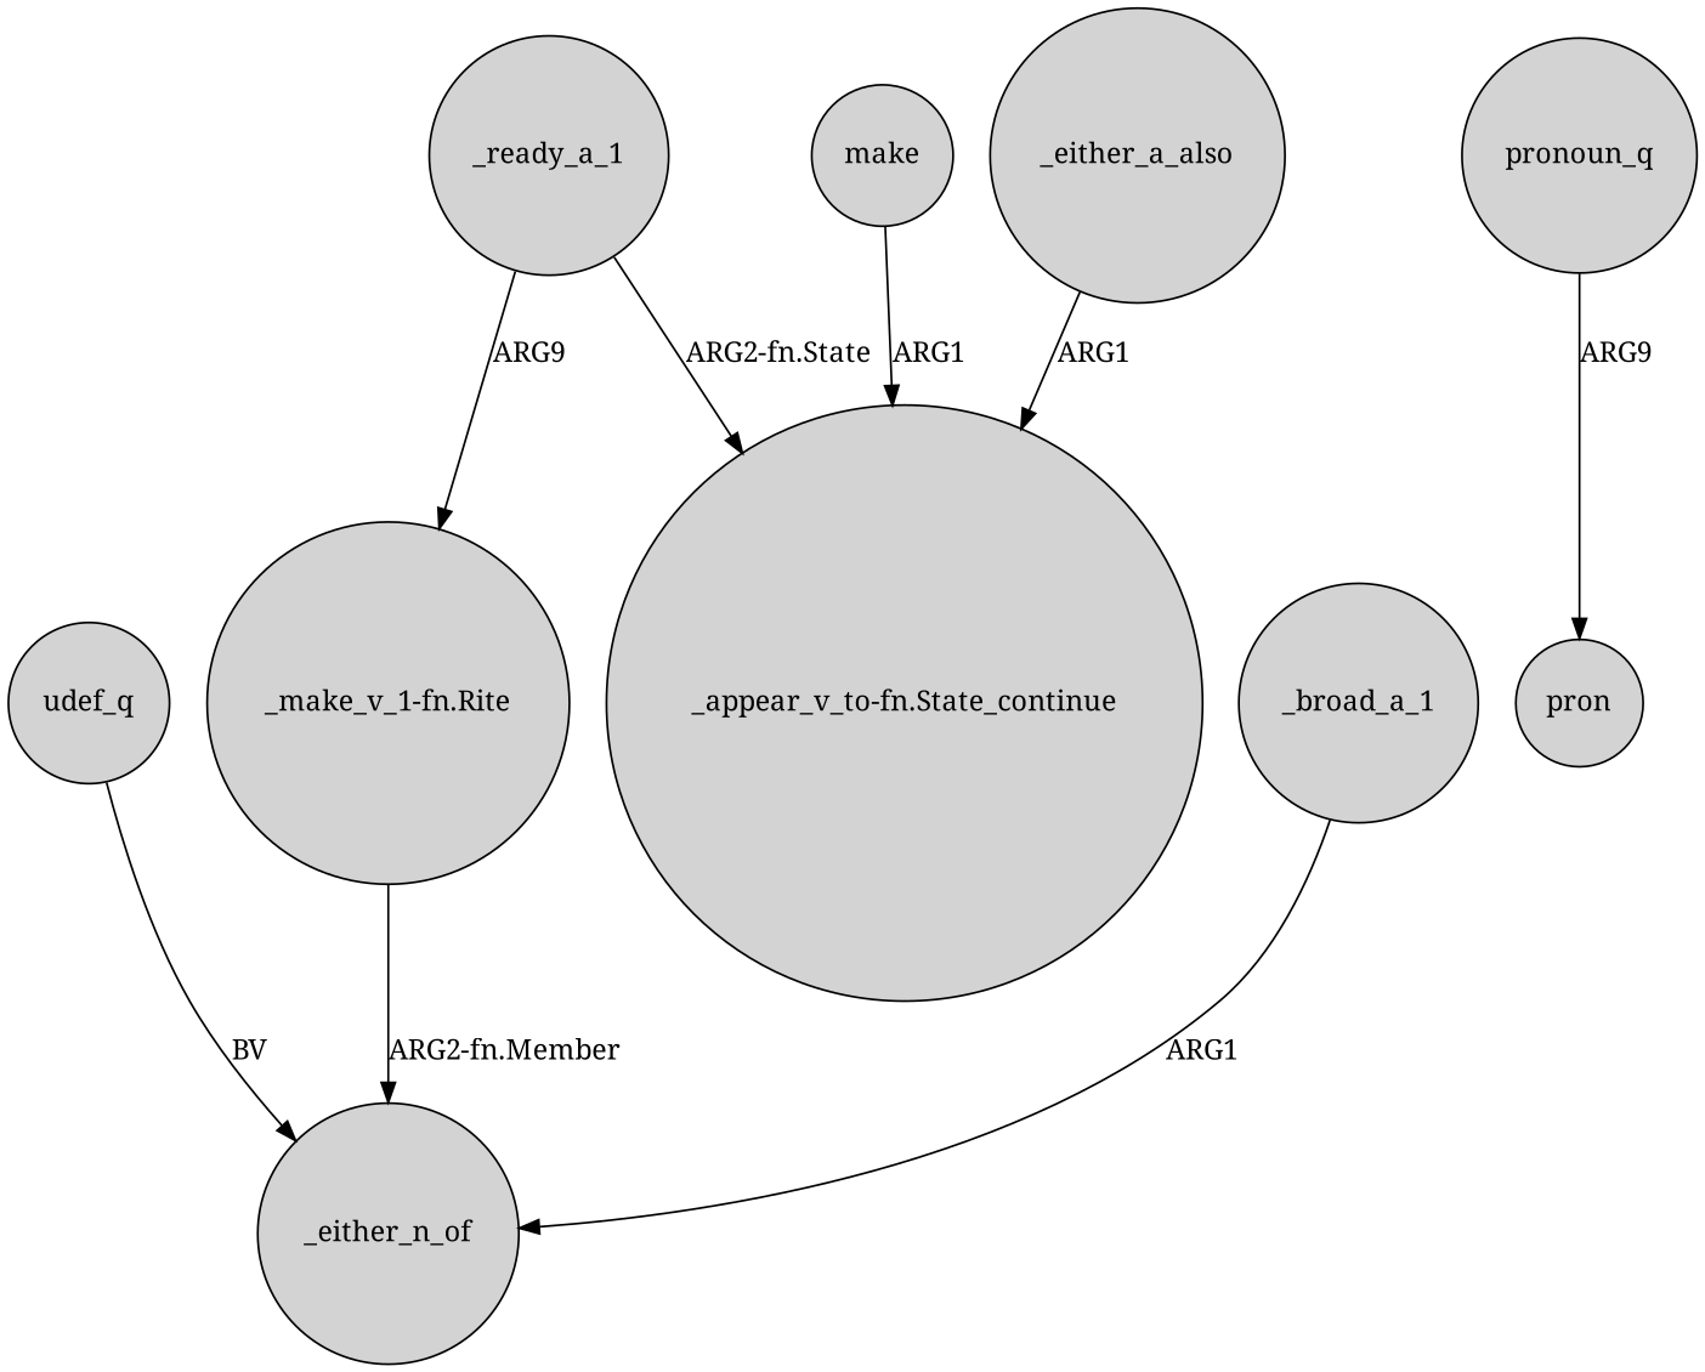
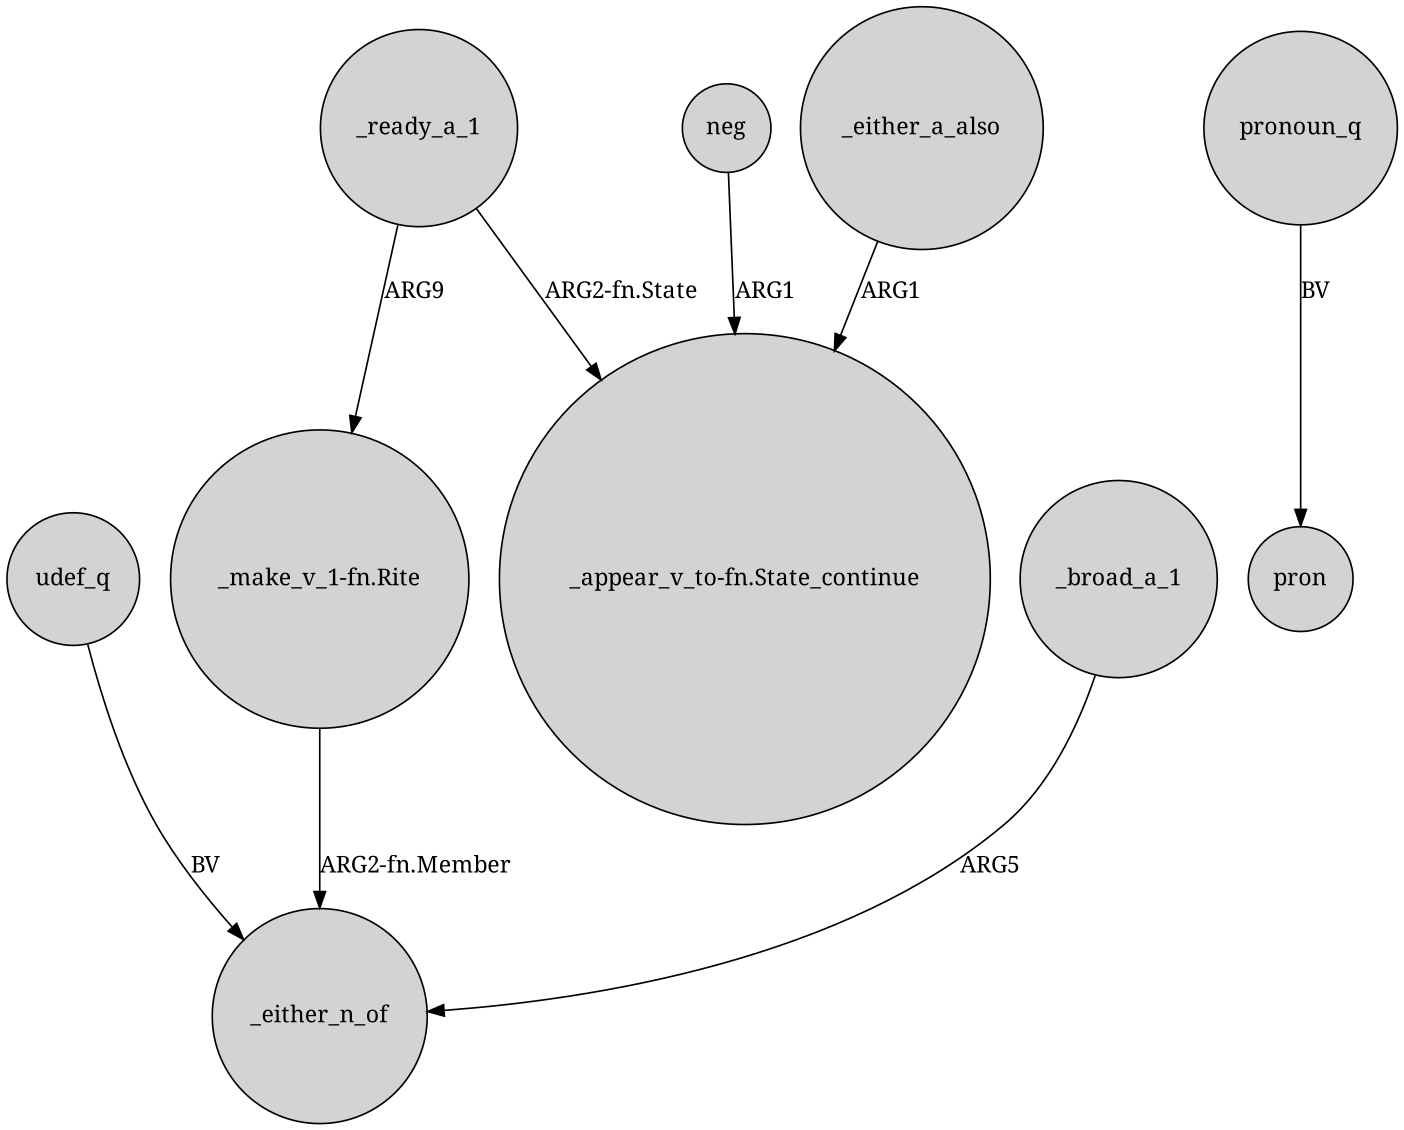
  digraph {
    fontname="Noto Serif"
    node [fontname="Noto Serif" shape=circle style=filled]
    edge [fontname="Noto Serif"]
    n1 [label=_either_n_of]
    udef_q
-   neg [label=make]
+   neg
    "_appear_v_to-fn.State_continue"
    _ready_a_1
    "_make_v_1-fn.Rite"
    _either_a_also
    pronoun_q
    pron
    _broad_a_1
    udef_q -> n1 [label=BV]
    neg -> "_appear_v_to-fn.State_continue" [label=ARG1]
    _ready_a_1 -> "_appear_v_to-fn.State_continue" [label="ARG2-fn.State"]
    _ready_a_1 -> "_make_v_1-fn.Rite" [label=ARG9]
    "_make_v_1-fn.Rite" -> n1 [label="ARG2-fn.Member"]
    _either_a_also -> "_appear_v_to-fn.State_continue" [label=ARG1]
-   pronoun_q -> pron [label=ARG9]
-   _broad_a_1 -> n1 [label=ARG1]
+   pronoun_q -> pron [label=BV]
+   _broad_a_1 -> n1 [label=ARG5]
  }
